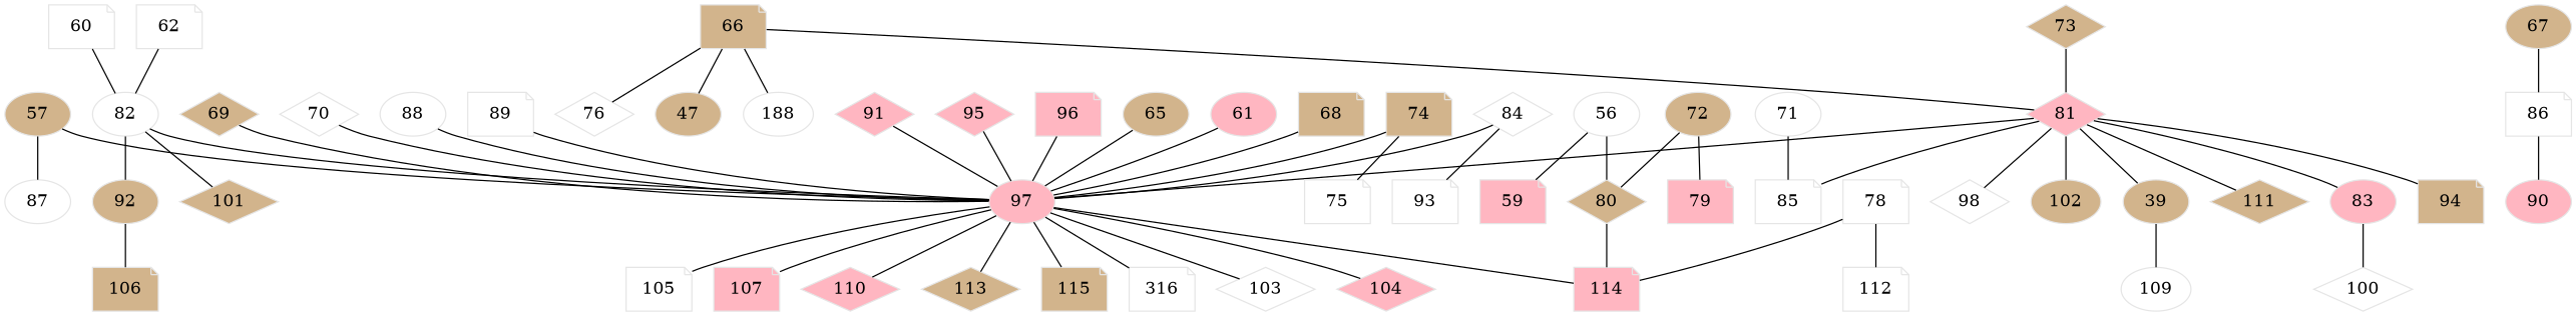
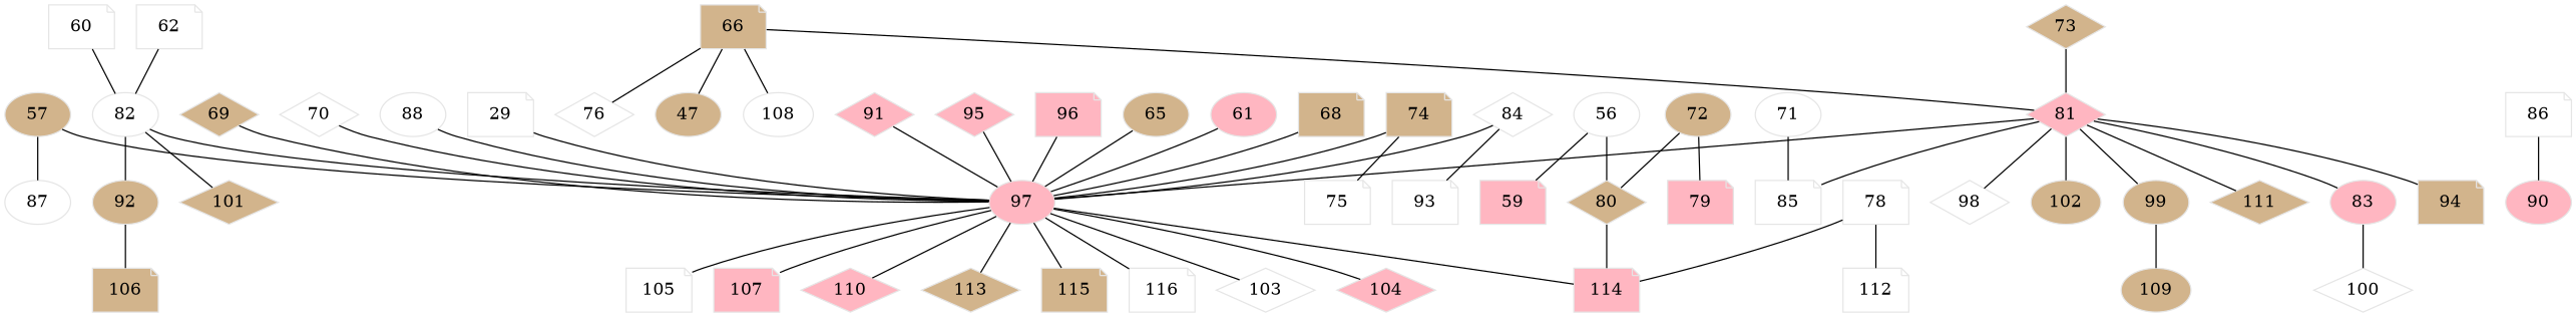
  graph {
    node [color=gray90 fillcolor=white shape=note style=filled]
    56 [shape=ellipse]
    59 [fillcolor=lightpink]
    80 [fillcolor=tan shape=diamond super="+23+30"]
    114 [fillcolor=lightpink super="+22"]
    57 [fillcolor=tan shape=ellipse]
    87 [shape=ellipse]
    97 [fillcolor=lightpink shape=ellipse super="+10+32+21+7+15+37+25+46+44+49+54+52+53+55+58+64+27+63"]
    103 [shape=diamond]
    104 [fillcolor=lightpink shape=diamond]
    105
    107 [fillcolor=lightpink]
    110 [fillcolor=lightpink shape=diamond]
    113 [fillcolor=tan shape=diamond]
    115 [fillcolor=tan]
-   116 [label=316]
+   116
    82 [shape=ellipse super="+42"]
    92 [fillcolor=tan shape=ellipse]
    101 [fillcolor=tan shape=diamond]
    60
    61 [fillcolor=lightpink shape=ellipse]
    62
    65 [fillcolor=tan shape=ellipse]
    66 [fillcolor=tan]
    76 [shape=diamond]
    n25 [fillcolor=tan label=47 shape=ellipse]
    81 [fillcolor=lightpink shape=diamond super="+18+20+19+24+38+51+40+26+43+31"]
-   108 [shape=ellipse label=188]
+   108 [shape=ellipse]
    85 [super="+39"]
    83 [fillcolor=lightpink shape=ellipse]
    94 [fillcolor=tan]
    98 [shape=diamond]
-   99 [fillcolor=tan shape=ellipse super="+48" label=39]
+   99 [fillcolor=tan shape=ellipse super="+48"]
    102 [fillcolor=tan shape=ellipse]
    111 [fillcolor=tan shape=diamond]
-   67 [fillcolor=tan shape=ellipse]
    86
    90 [fillcolor=lightpink shape=ellipse]
    68 [fillcolor=tan]
    69 [fillcolor=tan shape=diamond]
    70 [shape=diamond]
    71 [shape=ellipse]
    72 [fillcolor=tan shape=ellipse super="+33"]
    79 [fillcolor=lightpink]
    73 [fillcolor=tan shape=diamond]
    74 [fillcolor=tan super="+34"]
    75
    78
    112
    100 [shape=diamond]
-   109 [shape=ellipse]
+   109 [fillcolor=tan shape=ellipse]
    106 [fillcolor=tan]
    84 [shape=diamond]
    93
    88 [shape=ellipse]
-   89 [super="+50"]
+   89 [super="+50" label=29]
    91 [fillcolor=lightpink shape=diamond]
    95 [fillcolor=lightpink shape=diamond]
    96 [fillcolor=lightpink]
    56 -- 59
    56 -- 80
    80 -- 114
    57 -- 87
    57 -- 97
    97 -- 114
    97 -- 103
    97 -- 104
    97 -- 105
    97 -- 107
    97 -- 110
    97 -- 113
    97 -- 115
    97 -- 116
    82 -- 97
    82 -- 92
    82 -- 101
    92 -- 106
    60 -- 82
    61 -- 97
    62 -- 82
    65 -- 97
    66 -- 76
    66 -- n25
    66 -- 81
    66 -- 108
    81 -- 97
    81 -- 85
    81 -- 83
    81 -- 94
    81 -- 98
    81 -- 99
    81 -- 102
    81 -- 111
    83 -- 100
    99 -- 109
-   67 -- 86
    86 -- 90
    68 -- 97
    69 -- 97
    70 -- 97
    71 -- 85
    72 -- 80
    72 -- 79
    73 -- 81
    74 -- 97
    74 -- 75
    78 -- 114
    78 -- 112
    84 -- 97
    84 -- 93
    88 -- 97
    89 -- 97
    91 -- 97
    95 -- 97
    96 -- 97
  }
